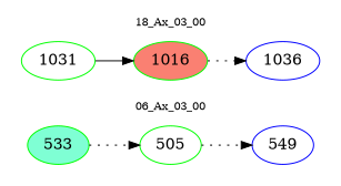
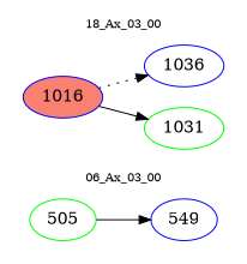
  digraph {
    rankdir=LR
    node [color=green fillcolor=white style=filled]
    edge [color=black style=dotted]
-   n1 [fillcolor=aquamarine label=533]
    n2 [label=505]
    n3 [color=blue label=549]
    n4 [label=1031]
-   n5 [fillcolor=salmon label=1016]
+   n5 [color=blue fillcolor=salmon label=1016]
    n6 [color=blue label=1036]
    subgraph cluster_1 {
      color=white
      fontsize=10
      label="06_Ax_03_00"
-     n1
      n2
      n3
    }
    subgraph cluster_2 {
      color=white
      fontsize=10
      label="18_Ax_03_00"
      n4
      n5
      n6
    }
-   n1 -> n2
-   n2 -> n3
-   n4 -> n5 [style=solid]
+   n2 -> n3 [style=solid]
+   n5 -> n4 [style=solid]
    n5 -> n6
  }
